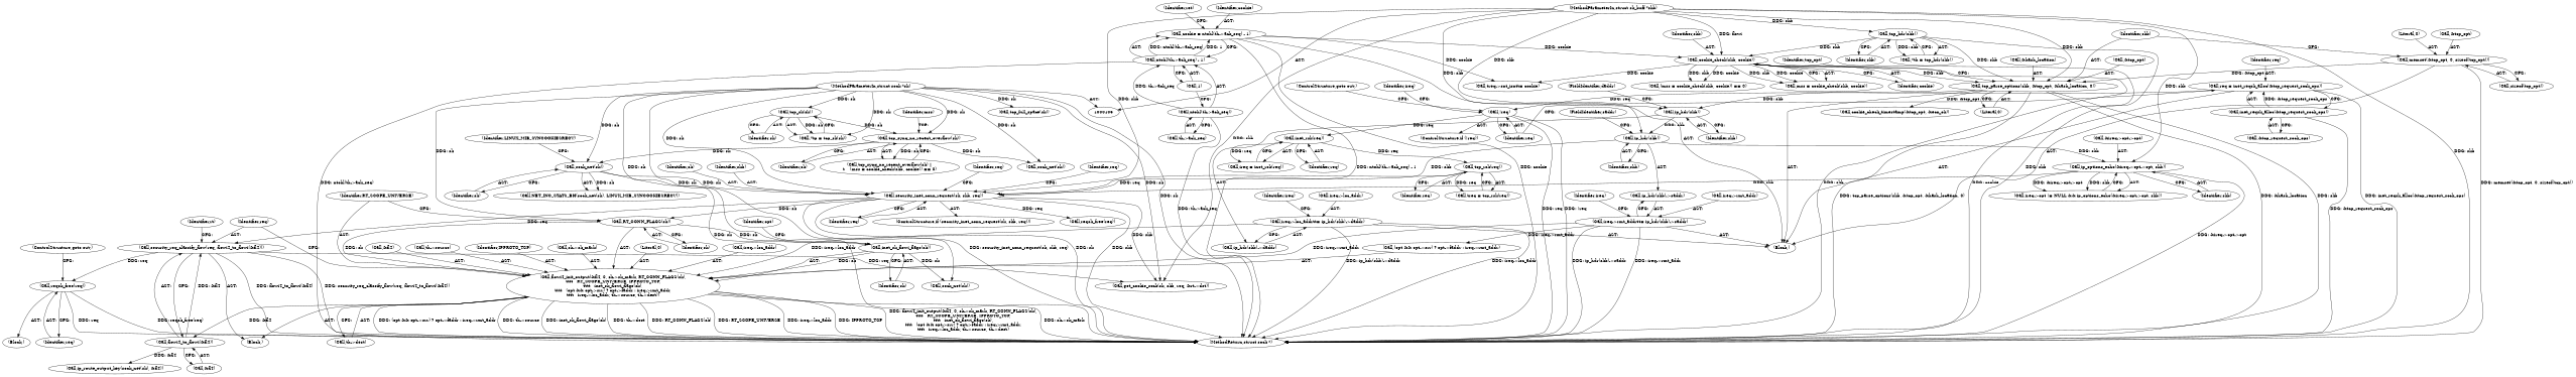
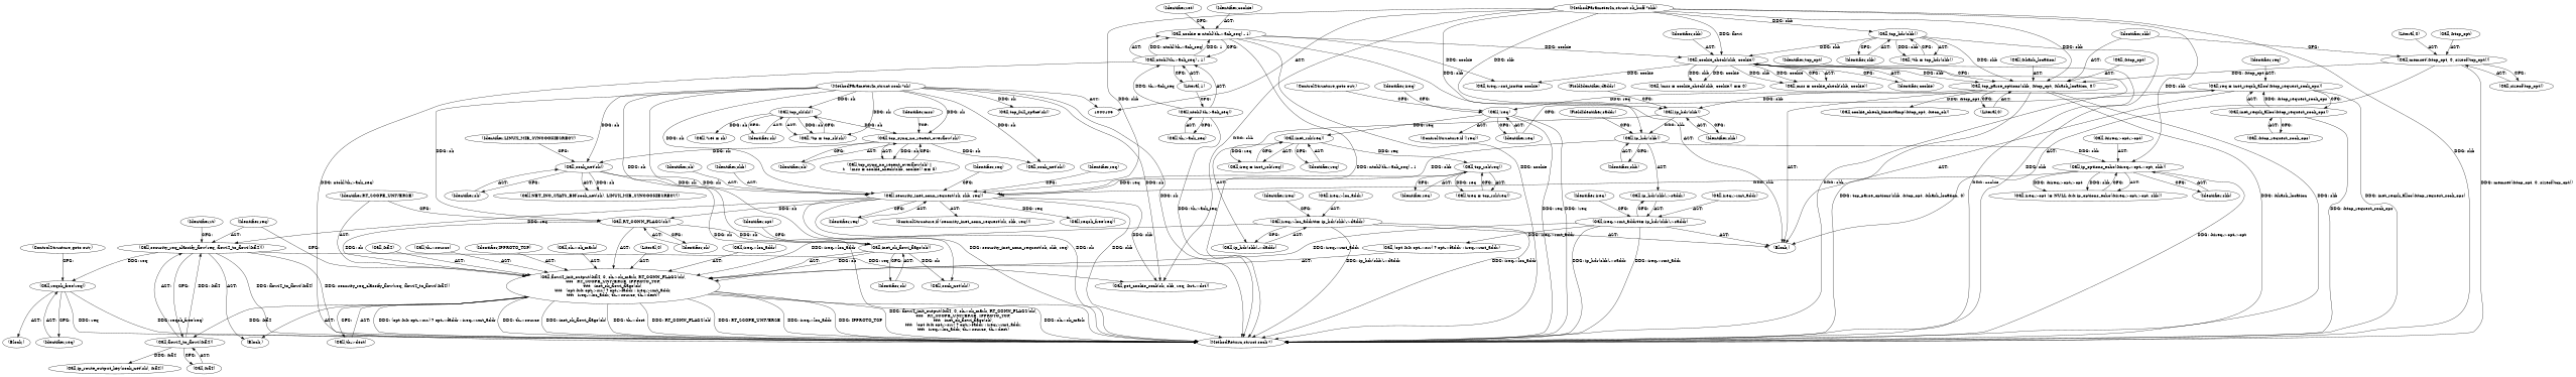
  digraph {
    n1 [label="(Call,reqsk_free(req))"]
    n2 [label="(MethodReturn,struct sock *)"]
    n3 [label="(Identifier,req)"]
    n4 [label="(Block,)"]
    n5 [label="(Call,security_req_classify_flow(req, flowi4_to_flowi(&fl4)))"]
    n6 [label="(Call,flowi4_to_flowi(&fl4))"]
    n7 [label="(Call,get_cookie_sock(sk, skb, req, &rt->dst))"]
    n8 [label="(Block,)"]
    n9 [label="(Call,ip_route_output_key(sock_net(sk), &fl4))"]
    n10 [label="(Call,&fl4)"]
    n11 [label="(Call,security_inet_conn_request(sk, skb, req))"]
    n12 [label="(Call,RT_CONN_FLAGS(sk))"]
    n13 [label="(Identifier,req)"]
    n14 [label="(ControlStructure,if (security_inet_conn_request(sk, skb, req)))"]
    n15 [label="(Call,reqsk_free(req))"]
    n16 [label="(Call,inet_sk_flowi_flags(sk))"]
    n17 [label="(Call,flowi4_init_output(&fl4, 0, sk->sk_mark, RT_CONN_FLAGS(sk),\n\t\t\t\t   RT_SCOPE_UNIVERSE, IPPROTO_TCP,\n\t\t\t\t   inet_sk_flowi_flags(sk),\n\t\t\t\t   (opt && opt->srr) ? opt->faddr : ireq->rmt_addr,\n\t\t\t\t   ireq->loc_addr, th->source, th->dest))"]
    n18 [label="(Identifier,sk)"]
    n19 [label="(Call,sock_net(sk))"]
    n20 [label="(Call,NET_INC_STATS_BH(sock_net(sk), LINUX_MIB_SYNCOOKIESRECV))"]
    n21 [label="(Identifier,sk)"]
    n22 [label="(Call,tcp_synq_no_recent_overflow(sk))"]
    n23 [label="(Identifier,sk)"]
    n24 [label="(Call,tcp_synq_no_recent_overflow(sk) ||\n\t    (mss = cookie_check(skb, cookie)) == 0)"]
    n25 [label="(Call,sock_net(sk))"]
    n26 [label="(MethodParameterIn,struct sock *sk)"]
    n27 [label="(Call,tcp_sk(sk))"]
    n28 [label="(Call,tcp_full_space(sk))"]
    n29 [label="(Call,sock_net(sk))"]
    1000105
    n31 [label="(Call,*tp = tcp_sk(sk))"]
+   n32 [label="(Call,*ret = sk)"]
    n33 [label="(Identifier,sk)"]
    n34 [label="(Identifier,sk)"]
    n35 [label="(Call,ip_options_echo(&ireq->opt->opt, skb))"]
    n36 [label="(Call,ireq->opt != NULL && ip_options_echo(&ireq->opt->opt, skb))"]
    n37 [label="(Identifier,skb)"]
    n38 [label="(Call,ip_hdr(skb))"]
    n39 [label="(Call,ip_hdr(skb)->saddr)"]
    n40 [label="(Identifier,skb)"]
    n41 [label="(Call,ireq->rmt_addr\t\t= ip_hdr(skb)->saddr)"]
    n42 [label="(Call,ip_hdr(skb))"]
    n43 [label="(Call,ip_hdr(skb)->daddr)"]
    n44 [label="(Identifier,skb)"]
    n45 [label="(Call,ireq->loc_addr\t\t= ip_hdr(skb)->daddr)"]
    n46 [label="(Call,tcp_parse_options(skb, &tcp_opt, &hash_location, 0))"]
    n47 [label="(Call,cookie_check_timestamp(&tcp_opt, &ecn_ok))"]
    n48 [label="(Block,)"]
    n49 [label="(Literal,0)"]
    n50 [label="(Call,tcp_hdr(skb))"]
    n51 [label="(Call,cookie_check(skb, cookie))"]
    n52 [label="(Call,*th = tcp_hdr(skb))"]
    n53 [label="(Identifier,skb)"]
    n54 [label="(Identifier,cookie)"]
    n55 [label="(Call,mss = cookie_check(skb, cookie))"]
    n56 [label="(Call,treq->snt_isn\t\t= cookie)"]
    n57 [label="(Call,(mss = cookie_check(skb, cookie)) == 0)"]
    n58 [label="(MethodParameterIn,struct sk_buff *skb)"]
    n59 [label="(Call,cookie = ntohl(th->ack_seq) - 1)"]
    n60 [label="(Call,ntohl(th->ack_seq) - 1)"]
-   n61 [label="(Call,1)"]
+   n61 [label="(Literal,1)"]
    n62 [label="(Call,ntohl(th->ack_seq))"]
    n63 [label="(Call,th->ack_seq)"]
    n64 [label="(Call,memset(&tcp_opt, 0, sizeof(tcp_opt)))"]
    n65 [label="(Call,sizeof(tcp_opt))"]
    n66 [label="(Call,tcp_rsk(req))"]
    n67 [label="(Call,treq = tcp_rsk(req))"]
    n68 [label="(Identifier,req)"]
    n69 [label="(Call,inet_rsk(req))"]
    n70 [label="(Identifier,req)"]
    n71 [label="(Call,ireq = inet_rsk(req))"]
    n72 [label="(Call,!req)"]
    n73 [label="(Identifier,req)"]
    n74 [label="(ControlStructure,if (!req))"]
    n75 [label="(Call,req = inet_reqsk_alloc(&tcp_request_sock_ops))"]
    n76 [label="(Call,inet_reqsk_alloc(&tcp_request_sock_ops))"]
    n77 [label="(Call,&tcp_request_sock_ops)"]
    n78 [label="(Call,th->dest)"]
    n79 [label="(Call,(opt && opt->srr) ? opt->faddr : ireq->rmt_addr)"]
    n80 [label="(FieldIdentifier,daddr)"]
    n81 [label="(Call,ireq->rmt_addr)"]
    n82 [label="(Identifier,ireq)"]
    n83 [label="(Identifier,ret)"]
    n84 [label="(Identifier,req)"]
    n85 [label="(FieldIdentifier,saddr)"]
    n86 [label="(Identifier,skb)"]
    n87 [label="(Call,&hash_location)"]
    n88 [label="(ControlStructure,goto out;)"]
    n89 [label="(Identifier,ireq)"]
    n90 [label="(Call,ireq->loc_addr)"]
    n91 [label="(Identifier,skb)"]
    n92 [label="(Literal,0)"]
    n93 [label="(Identifier,req)"]
    n94 [label="(ControlStructure,goto out;)"]
    n95 [label="(Call,ireq->loc_addr)"]
    n96 [label="(Identifier,req)"]
    n97 [label="(Identifier,mss)"]
    n98 [label="(Identifier,req)"]
    n99 [label="(Call,&tcp_opt)"]
    n100 [label="(Identifier,RT_SCOPE_UNIVERSE)"]
    n101 [label="(Call,&fl4)"]
    n102 [label="(Identifier,skb)"]
    n103 [label="(Call,th->source)"]
    n104 [label="(Identifier,ireq)"]
    n105 [label="(Identifier,LINUX_MIB_SYNCOOKIESRECV)"]
    n106 [label="(Call,&ireq->opt->opt)"]
    n107 [label="(Identifier,cookie)"]
    n108 [label="(Call,&tcp_opt)"]
    n109 [label="(Literal,0)"]
    n110 [label="(Identifier,rt)"]
    n111 [label="(Identifier,IPPROTO_TCP)"]
    n112 [label="(Call,sk->sk_mark)"]
    n113 [label="(Identifier,sk)"]
    n114 [label="(Identifier,tcp_opt)"]
    n115 [label="(Identifier,opt)"]
    n1 -> n2 [label="DDG: req"]
    n1 -> n2 [label="DDG: reqsk_free(req)"]
    n1 -> n3 [label="CFG: "]
    n1 -> n4 [label="AST: "]
    n3 -> n1 [label="AST: "]
    n5 -> n1 [label="DDG: req"]
    n5 -> n2 [label="DDG: security_req_classify_flow(req, flowi4_to_flowi(&fl4))"]
    n5 -> n2 [label="DDG: flowi4_to_flowi(&fl4)"]
    n5 -> n6 [label="CFG: "]
    n5 -> n7 [label="DDG: req"]
    n5 -> n8 [label="AST: "]
    n6 -> n5 [label="AST: "]
    n6 -> n5 [label="DDG: &fl4"]
    n6 -> n9 [label="DDG: &fl4"]
    n6 -> n10 [label="CFG: "]
    n10 -> n6 [label="AST: "]
    n11 -> n2 [label="DDG: security_inet_conn_request(sk, skb, req)"]
    n11 -> n2 [label="DDG: sk"]
    n11 -> n2 [label="DDG: skb"]
    n11 -> n5 [label="DDG: req"]
    n11 -> n7 [label="DDG: skb"]
    n11 -> n12 [label="DDG: sk"]
    n11 -> n13 [label="CFG: "]
    n11 -> n14 [label="AST: "]
    n11 -> n15 [label="DDG: req"]
    n12 -> n16 [label="DDG: sk"]
    n12 -> n17 [label="AST: "]
    n12 -> n17 [label="DDG: sk"]
    n12 -> n18 [label="CFG: "]
    n13 -> n11 [label="AST: "]
    n16 -> n17 [label="AST: "]
    n16 -> n17 [label="DDG: sk"]
    n16 -> n29 [label="DDG: sk"]
    n16 -> n34 [label="CFG: "]
    n17 -> n2 [label="DDG: (opt && opt->srr) ? opt->faddr : ireq->rmt_addr"]
    n17 -> n2 [label="DDG: th->source"]
    n17 -> n2 [label="DDG: inet_sk_flowi_flags(sk)"]
    n17 -> n2 [label="DDG: th->dest"]
    n17 -> n2 [label="DDG: RT_CONN_FLAGS(sk)"]
    n17 -> n2 [label="DDG: RT_SCOPE_UNIVERSE"]
    n17 -> n2 [label="DDG: ireq->loc_addr"]
    n17 -> n2 [label="DDG: IPPROTO_TCP"]
    n17 -> n2 [label="DDG: flowi4_init_output(&fl4, 0, sk->sk_mark, RT_CONN_FLAGS(sk),\n\t\t\t\t   RT_SCOPE_UNIVERSE, IPPROTO_TCP,\n\t\t\t\t   inet_sk_flowi_flags(sk),\n\t\t\t\t   (opt && opt->srr) ? opt->faddr : ireq->rmt_addr,\n\t\t\t\t   ireq->loc_addr, th->source, th->dest)"]
    n17 -> n2 [label="DDG: sk->sk_mark"]
    n17 -> n6 [label="DDG: &fl4"]
    n17 -> n8 [label="AST: "]
    n17 -> n78 [label="CFG: "]
    n18 -> n12 [label="AST: "]
    n19 -> n2 [label="DDG: sk"]
    n19 -> n11 [label="DDG: sk"]
    n19 -> n20 [label="AST: "]
    n19 -> n20 [label="DDG: sk"]
    n19 -> n21 [label="CFG: "]
    n21 -> n19 [label="AST: "]
    n22 -> n19 [label="DDG: sk"]
    n22 -> n23 [label="CFG: "]
    n22 -> n24 [label="AST: "]
    n22 -> n24 [label="DDG: sk"]
    n22 -> n25 [label="DDG: sk"]
    n23 -> n22 [label="AST: "]
    n24 -> n22 [label="CFG: "]
    n26 -> n2 [label="DDG: sk"]
    n26 -> n7 [label="DDG: sk"]
    n26 -> n11 [label="DDG: sk"]
    n26 -> n12 [label="DDG: sk"]
    n26 -> n16 [label="DDG: sk"]
    n26 -> n19 [label="DDG: sk"]
    n26 -> n22 [label="DDG: sk"]
    n26 -> n25 [label="DDG: sk"]
    n26 -> n27 [label="DDG: sk"]
    n26 -> n28 [label="DDG: sk"]
    n26 -> n29 [label="DDG: sk"]
    n26 -> 1000105 [label="AST: "]
    n26 -> n31 [label="DDG: sk"]
    n27 -> n22 [label="DDG: sk"]
    n27 -> n31 [label="AST: "]
    n27 -> n31 [label="DDG: sk"]
+   n27 -> n32 [label="DDG: sk"]
    n27 -> n33 [label="CFG: "]
    n31 -> n27 [label="CFG: "]
    n33 -> n27 [label="AST: "]
    n34 -> n16 [label="AST: "]
    n35 -> n2 [label="DDG: &ireq->opt->opt"]
    n35 -> n11 [label="DDG: skb"]
    n35 -> n36 [label="AST: "]
    n35 -> n36 [label="DDG: &ireq->opt->opt"]
    n35 -> n36 [label="DDG: skb"]
    n35 -> n37 [label="CFG: "]
    n36 -> n35 [label="CFG: "]
    n37 -> n35 [label="AST: "]
    n38 -> n11 [label="DDG: skb"]
    n38 -> n35 [label="DDG: skb"]
    n38 -> n39 [label="AST: "]
    n38 -> n40 [label="CFG: "]
    n39 -> n41 [label="AST: "]
    n40 -> n38 [label="AST: "]
    n41 -> n2 [label="DDG: ireq->rmt_addr"]
    n41 -> n2 [label="DDG: ip_hdr(skb)->saddr"]
    n41 -> n17 [label="DDG: ireq->rmt_addr"]
    n41 -> n39 [label="CFG: "]
    n41 -> n48 [label="AST: "]
    n41 -> n79 [label="DDG: ireq->rmt_addr"]
    n42 -> n38 [label="DDG: skb"]
    n42 -> n43 [label="AST: "]
    n42 -> n44 [label="CFG: "]
    n43 -> n45 [label="AST: "]
    n44 -> n42 [label="AST: "]
    n45 -> n2 [label="DDG: ip_hdr(skb)->daddr"]
    n45 -> n2 [label="DDG: ireq->loc_addr"]
    n45 -> n17 [label="DDG: ireq->loc_addr"]
    n45 -> n43 [label="CFG: "]
    n45 -> n48 [label="AST: "]
    n46 -> n2 [label="DDG: tcp_parse_options(skb, &tcp_opt, &hash_location, 0)"]
    n46 -> n2 [label="DDG: &hash_location"]
    n46 -> n2 [label="DDG: skb"]
    n46 -> n42 [label="DDG: skb"]
    n46 -> n47 [label="DDG: &tcp_opt"]
    n46 -> n48 [label="AST: "]
    n46 -> n49 [label="CFG: "]
    n49 -> n46 [label="AST: "]
    n50 -> n2 [label="DDG: skb"]
    n50 -> n46 [label="DDG: skb"]
    n50 -> n51 [label="DDG: skb"]
    n50 -> n52 [label="AST: "]
    n50 -> n52 [label="DDG: skb"]
    n50 -> n53 [label="CFG: "]
    n51 -> n2 [label="DDG: cookie"]
    n51 -> n2 [label="DDG: skb"]
    n51 -> n46 [label="DDG: skb"]
    n51 -> n54 [label="CFG: "]
    n51 -> n55 [label="AST: "]
    n51 -> n55 [label="DDG: skb"]
    n51 -> n55 [label="DDG: cookie"]
    n51 -> n56 [label="DDG: cookie"]
    n51 -> n57 [label="DDG: skb"]
    n51 -> n57 [label="DDG: cookie"]
    n52 -> n50 [label="CFG: "]
    n53 -> n50 [label="AST: "]
    n54 -> n51 [label="AST: "]
    n55 -> n51 [label="CFG: "]
    n58 -> n2 [label="DDG: skb"]
    n58 -> n7 [label="DDG: skb"]
    n58 -> n11 [label="DDG: skb"]
    n58 -> 1000105 [label="AST: "]
    n58 -> n35 [label="DDG: skb"]
    n58 -> n38 [label="DDG: skb"]
    n58 -> n42 [label="DDG: skb"]
    n58 -> n46 [label="DDG: skb"]
    n58 -> n50 [label="DDG: skb"]
    n58 -> n51 [label="DDG: flowi"]
    n59 -> n2 [label="DDG: cookie"]
    n59 -> n2 [label="DDG: ntohl(th->ack_seq) - 1"]
    n59 -> n48 [label="AST: "]
    n59 -> n51 [label="DDG: cookie"]
    n59 -> n56 [label="DDG: cookie"]
    n59 -> n60 [label="CFG: "]
    n60 -> n2 [label="DDG: ntohl(th->ack_seq)"]
    n60 -> n59 [label="AST: "]
    n60 -> n59 [label="DDG: ntohl(th->ack_seq)"]
    n60 -> n59 [label="DDG: 1"]
    n60 -> n61 [label="CFG: "]
    n61 -> n60 [label="AST: "]
    n61 -> n62 [label="CFG: "]
    n62 -> n2 [label="DDG: th->ack_seq"]
    n62 -> n60 [label="AST: "]
    n62 -> n60 [label="DDG: th->ack_seq"]
    n62 -> n63 [label="CFG: "]
    n63 -> n62 [label="AST: "]
    n64 -> n2 [label="DDG: memset(&tcp_opt, 0, sizeof(tcp_opt))"]
    n64 -> n46 [label="DDG: &tcp_opt"]
    n64 -> n48 [label="AST: "]
    n64 -> n65 [label="CFG: "]
    n65 -> n64 [label="AST: "]
    n66 -> n11 [label="DDG: req"]
    n66 -> n67 [label="AST: "]
    n66 -> n67 [label="DDG: req"]
    n66 -> n68 [label="CFG: "]
    n67 -> n66 [label="CFG: "]
    n68 -> n66 [label="AST: "]
    n69 -> n66 [label="DDG: req"]
    n69 -> n70 [label="CFG: "]
    n69 -> n71 [label="AST: "]
    n69 -> n71 [label="DDG: req"]
    n70 -> n69 [label="AST: "]
    n71 -> n69 [label="CFG: "]
    n72 -> n2 [label="DDG: !req"]
    n72 -> n2 [label="DDG: req"]
    n72 -> n69 [label="DDG: req"]
    n72 -> n73 [label="CFG: "]
    n72 -> n74 [label="AST: "]
    n73 -> n72 [label="AST: "]
    n73 -> n75 [label="CFG: "]
    n75 -> n2 [label="DDG: inet_reqsk_alloc(&tcp_request_sock_ops)"]
    n75 -> n48 [label="AST: "]
    n75 -> n72 [label="DDG: req"]
    n75 -> n76 [label="CFG: "]
    n76 -> n2 [label="DDG: &tcp_request_sock_ops"]
    n76 -> n75 [label="AST: "]
    n76 -> n75 [label="DDG: &tcp_request_sock_ops"]
    n76 -> n77 [label="CFG: "]
    n77 -> n76 [label="AST: "]
    n78 -> n17 [label="AST: "]
    n79 -> n17 [label="AST: "]
    n80 -> n42 [label="CFG: "]
    n81 -> n41 [label="AST: "]
    n82 -> n41 [label="CFG: "]
    n83 -> n59 [label="CFG: "]
    n84 -> n75 [label="AST: "]
    n85 -> n38 [label="CFG: "]
    n86 -> n51 [label="AST: "]
    n87 -> n46 [label="AST: "]
    n88 -> n72 [label="CFG: "]
    n89 -> n45 [label="CFG: "]
    n90 -> n45 [label="AST: "]
    n91 -> n11 [label="AST: "]
    n92 -> n17 [label="AST: "]
    n93 -> n11 [label="CFG: "]
    n94 -> n1 [label="CFG: "]
    n95 -> n17 [label="AST: "]
    n96 -> n5 [label="AST: "]
    n96 -> n17 [label="CFG: "]
    n97 -> n22 [label="TCP: "]
    n98 -> n11 [label="CFG: "]
    n99 -> n64 [label="AST: "]
    n100 -> n12 [label="CFG: "]
    n100 -> n17 [label="AST: "]
    n101 -> n17 [label="AST: "]
    n102 -> n46 [label="AST: "]
    n102 -> n64 [label="CFG: "]
    n103 -> n17 [label="AST: "]
    n104 -> n72 [label="CFG: "]
    n105 -> n19 [label="CFG: "]
    n106 -> n35 [label="AST: "]
    n107 -> n59 [label="AST: "]
    n108 -> n46 [label="AST: "]
    n109 -> n64 [label="AST: "]
    n110 -> n5 [label="CFG: "]
    n111 -> n17 [label="AST: "]
    n112 -> n17 [label="AST: "]
    n113 -> n11 [label="AST: "]
    n114 -> n46 [label="CFG: "]
    n115 -> n16 [label="CFG: "]
  }
